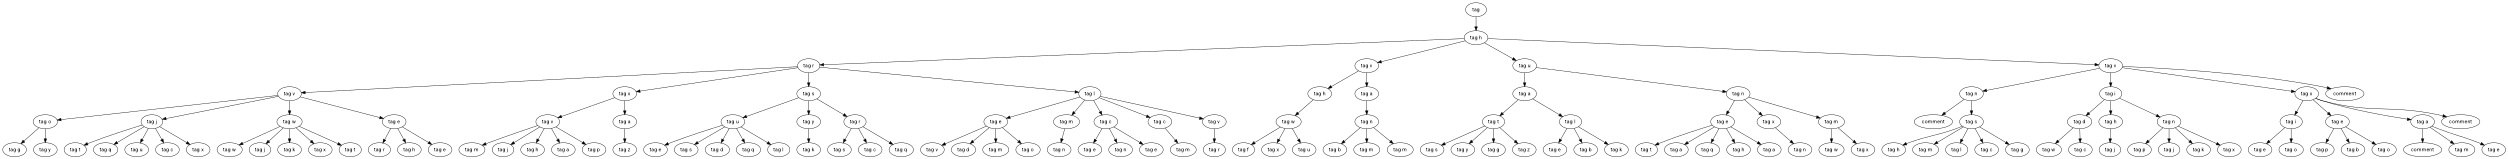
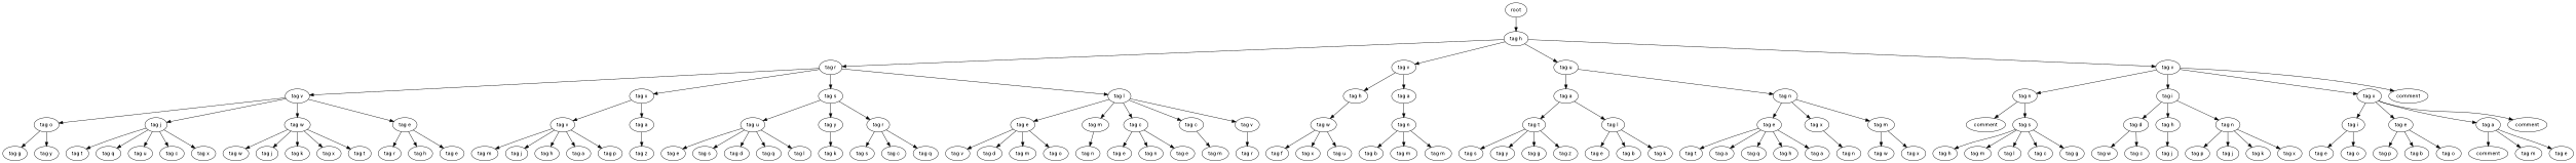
  digraph {
    fontname=Roboto
    node [fontname=Roboto]
    edge [fontname=Roboto]
-   n1 [label=tag]
+   n1 [label=root]
    n2 [label="tag h"]
    n3 [label="tag r"]
    n4 [label="tag v"]
    n5 [label="tag u"]
    n6 [label="tag v"]
    n7 [label="tag v"]
    n8 [label="tag x"]
    n9 [label="tag s"]
    n10 [label="tag l"]
    n11 [label="tag o"]
    n12 [label="tag j"]
    n13 [label="tag w"]
    n14 [label="tag e"]
    n15 [label="tag g"]
    n16 [label="tag y"]
    n17 [label="tag t"]
    n18 [label="tag q"]
    n19 [label="tag u"]
    n20 [label="tag c"]
    n21 [label="tag x"]
    n22 [label="tag w"]
    n23 [label="tag j"]
    n24 [label="tag k"]
    n25 [label="tag x"]
    n26 [label="tag t"]
    n27 [label="tag r"]
    n28 [label="tag h"]
    n29 [label="tag e"]
    n30 [label="tag v"]
    n31 [label="tag a"]
    n32 [label="tag m"]
    n33 [label="tag j"]
    n34 [label="tag h"]
    n35 [label="tag a"]
    n36 [label="tag p"]
    n37 [label="tag z"]
    n38 [label="tag u"]
    n39 [label="tag y"]
    n40 [label="tag r"]
    n41 [label="tag e"]
    n42 [label="tag s"]
    n43 [label="tag d"]
    n44 [label="tag q"]
    n45 [label="tag l"]
    n46 [label="tag k"]
    n47 [label="tag s"]
    n48 [label="tag c"]
    n49 [label="tag q"]
    n50 [label="tag e"]
    n51 [label="tag m"]
    n52 [label="tag c"]
    n53 [label="tag c"]
    n54 [label="tag v"]
    n55 [label="tag v"]
    n56 [label="tag d"]
    n57 [label="tag m"]
    n58 [label="tag o"]
    n59 [label="tag n"]
    n60 [label="tag e"]
    n61 [label="tag n"]
    n62 [label="tag e"]
    n63 [label="tag m"]
    n64 [label="tag r"]
    n65 [label="tag h"]
    n66 [label="tag a"]
    n67 [label="tag w"]
    n68 [label="tag f"]
    n69 [label="tag x"]
    n70 [label="tag u"]
    n71 [label="tag n"]
    n72 [label="tag b"]
    n73 [label="tag m"]
    n74 [label="tag m"]
    n75 [label="tag a"]
    n76 [label="tag n"]
    n77 [label="tag t"]
    n78 [label="tag l"]
    n79 [label="tag s"]
    n80 [label="tag y"]
    n81 [label="tag g"]
    n82 [label="tag z"]
    n83 [label="tag e"]
    n84 [label="tag b"]
    n85 [label="tag k"]
    n86 [label="tag e"]
    n87 [label="tag x"]
    n88 [label="tag m"]
    n89 [label="tag t"]
    n90 [label="tag a"]
    n91 [label="tag q"]
    n92 [label="tag h"]
    n93 [label="tag a"]
    n94 [label="tag n"]
    n95 [label="tag w"]
    n96 [label="tag x"]
    n97 [label="tag n"]
    n98 [label="tag i"]
    n99 [label="tag x"]
    n100 [label=comment]
    n101 [label=comment]
    n102 [label="tag s"]
    n103 [label="tag h"]
    n104 [label="tag m"]
    n105 [label="tag l"]
    n106 [label="tag c"]
    n107 [label="tag g"]
    n108 [label="tag d"]
    n109 [label="tag h"]
    n110 [label="tag n"]
    n111 [label="tag w"]
    n112 [label="tag c"]
    n113 [label="tag j"]
    n114 [label="tag p"]
    n115 [label="tag j"]
    n116 [label="tag k"]
    n117 [label="tag x"]
    n118 [label="tag i"]
    n119 [label="tag e"]
    n120 [label="tag a"]
    n121 [label=comment]
    n122 [label="tag e"]
    n123 [label="tag o"]
    n124 [label="tag p"]
    n125 [label="tag b"]
    n126 [label="tag o"]
    n127 [label=comment]
    n128 [label="tag m"]
    n129 [label="tag e"]
    n1 -> n2
    n2 -> n3
    n2 -> n4
    n2 -> n5
    n2 -> n6
    n3 -> n7
    n3 -> n8
    n3 -> n9
    n3 -> n10
    n4 -> n65
    n4 -> n66
    n5 -> n75
    n5 -> n76
    n6 -> n97
    n6 -> n98
    n6 -> n99
    n6 -> n100
    n7 -> n11
    n7 -> n12
    n7 -> n13
    n7 -> n14
    n8 -> n30
    n8 -> n31
    n9 -> n38
    n9 -> n39
    n9 -> n40
    n10 -> n50
    n10 -> n51
    n10 -> n52
    n10 -> n53
    n10 -> n54
    n11 -> n15
    n11 -> n16
    n12 -> n17
    n12 -> n18
    n12 -> n19
    n12 -> n20
    n12 -> n21
    n13 -> n22
    n13 -> n23
    n13 -> n24
    n13 -> n25
    n13 -> n26
    n14 -> n27
    n14 -> n28
    n14 -> n29
    n30 -> n32
    n30 -> n33
    n30 -> n34
    n30 -> n35
    n30 -> n36
    n31 -> n37
    n38 -> n41
    n38 -> n42
    n38 -> n43
    n38 -> n44
    n38 -> n45
    n39 -> n46
    n40 -> n47
    n40 -> n48
    n40 -> n49
    n50 -> n55
    n50 -> n56
    n50 -> n57
    n50 -> n58
    n51 -> n59
    n52 -> n60
    n52 -> n61
    n52 -> n62
    n53 -> n63
    n54 -> n64
    n65 -> n67
    n66 -> n71
    n67 -> n68
    n67 -> n69
    n67 -> n70
    n71 -> n72
    n71 -> n73
    n71 -> n74
    n75 -> n77
    n75 -> n78
    n76 -> n86
    n76 -> n87
    n76 -> n88
    n77 -> n79
    n77 -> n80
    n77 -> n81
    n77 -> n82
    n78 -> n83
    n78 -> n84
    n78 -> n85
    n86 -> n89
    n86 -> n90
    n86 -> n91
    n86 -> n92
    n86 -> n93
    n87 -> n94
    n88 -> n95
    n88 -> n96
    n97 -> n101
    n97 -> n102
    n98 -> n108
    n98 -> n109
    n98 -> n110
    n99 -> n118
    n99 -> n119
    n99 -> n120
    n99 -> n121
    n102 -> n103
    n102 -> n104
    n102 -> n105
    n102 -> n106
    n102 -> n107
    n108 -> n111
    n108 -> n112
    n109 -> n113
    n110 -> n114
    n110 -> n115
    n110 -> n116
    n110 -> n117
    n118 -> n122
    n118 -> n123
    n119 -> n124
    n119 -> n125
    n119 -> n126
    n120 -> n127
    n120 -> n128
    n120 -> n129
  }
